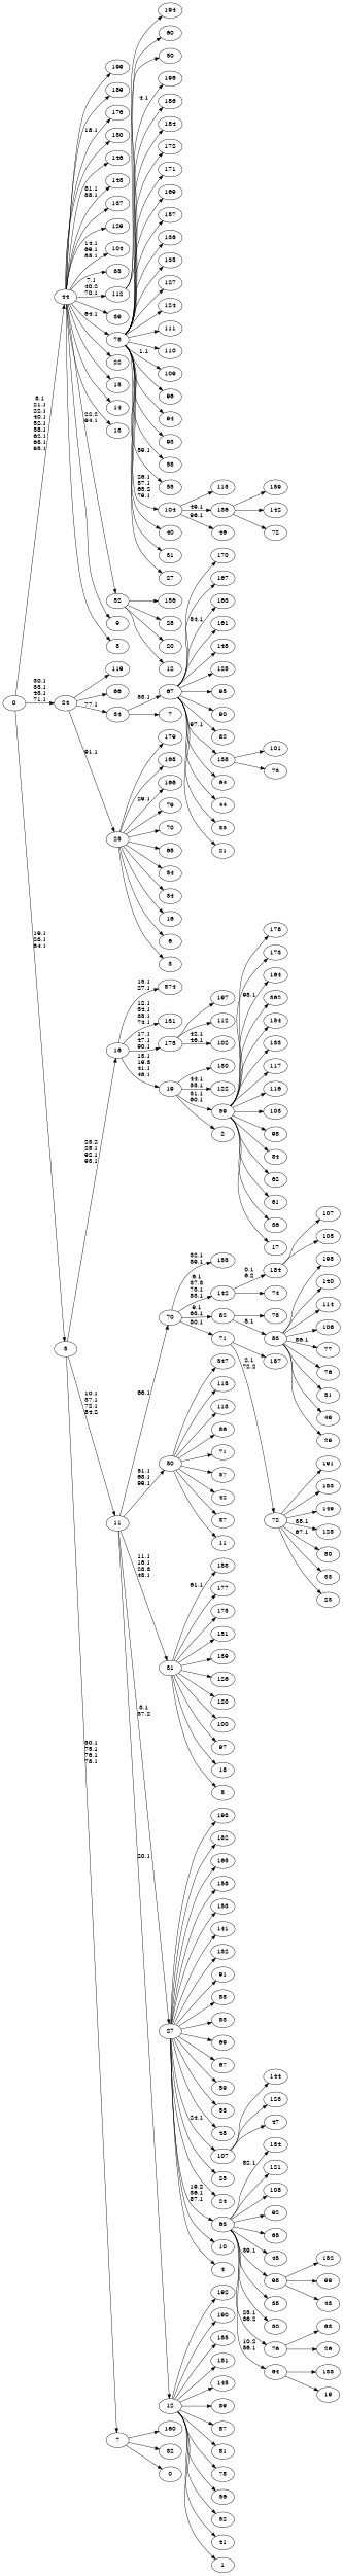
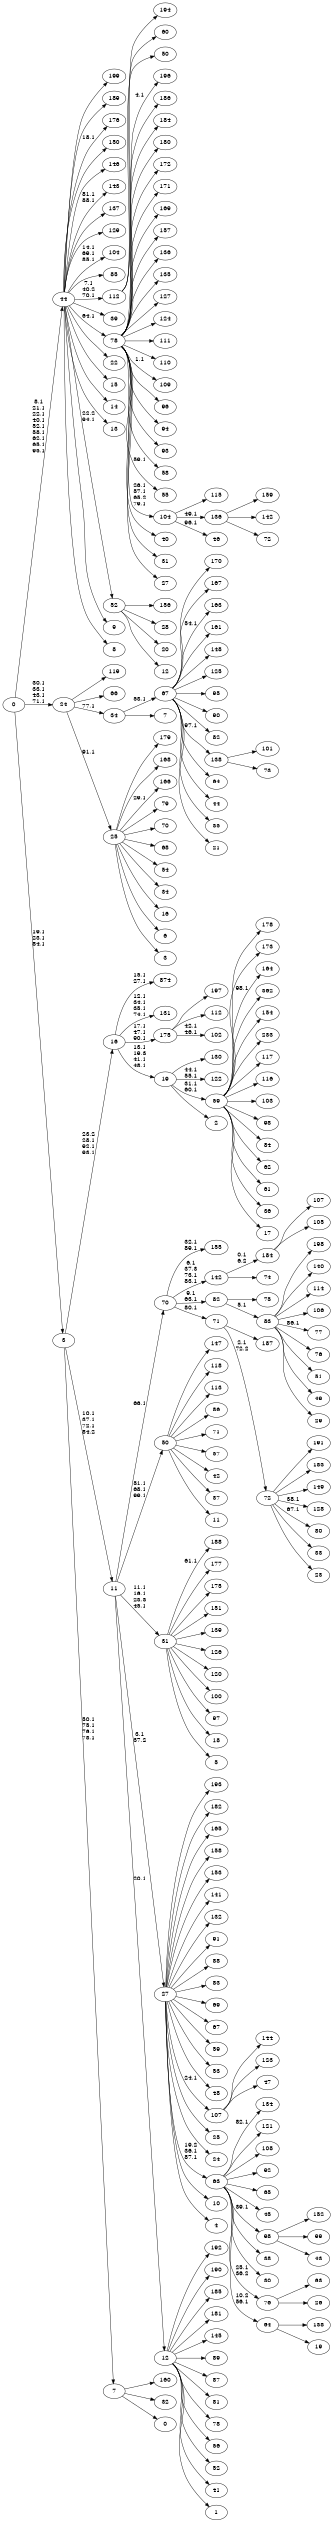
  digraph {
    rankdir=LR
    n1 [label=199]
    n2 [label=198]
    n3 [label=197]
    n4 [label=196]
    n5 [label=194]
    n6 [label=193]
    n7 [label=192]
    n8 [label=191]
    n9 [label=190]
    n10 [label=189]
    n11 [label=188]
    n12 [label=187]
    n13 [label=186]
    n14 [label=185]
    n15 [label=184]
    n16 [label=183]
    n17 [label=182]
    n18 [label=181]
+   n19 [label=180]
    n20 [label=179]
    n21 [label=178]
    n22 [label=177]
    n23 [label=176]
    n24 [label=175]
    n25 [label=874]
    n26 [label=173]
    n27 [label=172]
    n28 [label=171]
    n29 [label=170]
    n30 [label=169]
    n31 [label=168]
    n32 [label=167]
    n33 [label=166]
    n34 [label=165]
    n35 [label=164]
    n36 [label=163]
    n37 [label=362]
    n38 [label=161]
    n39 [label=160]
    n40 [label=159]
    n41 [label=158]
    n42 [label=157]
    n43 [label=156]
    n44 [label=155]
    n45 [label=154]
    n46 [label=153]
    n47 [label=152]
    n48 [label=151]
    n49 [label=150]
    n50 [label=149]
    n51 [label=148]
-   n52 [label=547]
+   n52 [label=147]
    n53 [label=146]
    n54 [label=145]
    n55 [label=144]
    n56 [label=143]
    n57 [label=142]
    n58 [label=141]
    n59 [label=140]
    n60 [label=139]
    n61 [label=138]
    n62 [label=137]
    n63 [label=136]
    n64 [label=135]
    n65 [label=134]
-   n66 [label=133]
+   n66 [label=233]
    n67 [label=132]
    n68 [label=131]
    n69 [label=130]
    n70 [label=129]
    n71 [label=128]
    n72 [label=127]
    n73 [label=126]
    n74 [label=125]
    n75 [label=124]
    n76 [label=123]
    n77 [label=122]
    n78 [label=121]
    n79 [label=120]
    n80 [label=119]
    n81 [label=118]
    n82 [label=117]
    n83 [label=116]
    n84 [label=115]
    n85 [label=114]
    n86 [label=113]
    n87 [label=112]
    n88 [label=111]
    n89 [label=110]
    n90 [label=109]
    n91 [label=108]
    n92 [label=107]
    n93 [label=106]
    n94 [label=105]
    184
    n96 [label=104]
    n97 [label=103]
    n98 [label=102]
    175
    n100 [label=101]
    n101 [label=100]
    n102 [label=99]
    n103 [label=98]
    n104 [label=97]
    n105 [label=96]
    n106 [label=95]
    n107 [label=94]
    n108 [label=93]
    n109 [label=92]
    n110 [label=91]
    n111 [label=90]
    n112 [label=89]
    n113 [label=88]
    n114 [label=87]
    n115 [label=86]
    n116 [label=85]
    n117 [label=84]
    n118 [label=83]
    n119 [label=82]
    n120 [label=81]
    n121 [label=80]
    n122 [label=79]
    n123 [label=78]
    n124 [label=77]
    n125 [label=76]
    n126 [label=75]
    n127 [label=74]
    142
    n129 [label=73]
    138
    n131 [label=72]
    136
    n133 [label=71]
    n134 [label=70]
    n135 [label=69]
    n136 [label=68]
    n137 [label=67]
    n138 [label=66]
    n139 [label=65]
    n140 [label=64]
    n141 [label=63]
    n142 [label=62]
    n143 [label=61]
    n144 [label=60]
    n145 [label=59]
    n146 [label=58]
    n147 [label=57]
    n148 [label=56]
    n149 [label=55]
    n150 [label=54]
    n151 [label=53]
    n152 [label=52]
    n153 [label=51]
    n154 [label=50]
    112
    n156 [label=49]
    n157 [label=48]
    n158 [label=47]
    107
    n160 [label=46]
    104
    n162 [label=45]
    n163 [label=44]
    n164 [label=43]
    98
    n166 [label=42]
    n167 [label=41]
    n168 [label=40]
    n169 [label=39]
    n170 [label=38]
    n171 [label=37]
    n172 [label=36]
    n173 [label=35]
    n174 [label=34]
    n175 [label=33]
    n176 [label=32]
    n177 [label=31]
    n178 [label=30]
    n179 [label=29]
    83
    82
    n182 [label=28]
    n183 [label=27]
    78
    n185 [label=26]
    76
    n187 [label=25]
    n188 [label=24]
    n189 [label=23]
    72
    71
    70
    n193 [label=22]
    n194 [label=21]
    67
    n196 [label=20]
    n197 [label=19]
    64
    63
    n200 [label=18]
    n201 [label=17]
    59
    n203 [label=16]
    n204 [label=15]
    n205 [label=14]
    n206 [label=13]
    n207 [label=12]
    52
    n209 [label=11]
    50
    n211 [label=10]
    n212 [label=9]
    n213 [label=8]
    44
    n215 [label=7]
    34
    n217 [label=6]
    n218 [label=5]
    31
    n220 [label=4]
    27
    n222 [label=3]
    25
    24
    n225 [label=2]
    19
    16
    n228 [label=1]
    12
    11
    n231 [label=0]
    7
    3
    0
    184 -> n92
    184 -> n94
    175 -> n3
    175 -> n87
    175 -> n98 [label="42,1\n46,1"]
    142 -> 184 [label="0,1\n6,2"]
    142 -> n127
    138 -> n100
    138 -> n129
    136 -> n40
    136 -> n57
    136 -> n131
    112 -> n5
    112 -> n144
    112 -> n154
    107 -> n55
    107 -> n76
    107 -> n158
    104 -> n84
    104 -> 136 [label="49,1"]
    104 -> n160 [label="96,1"]
    98 -> n47
    98 -> n102
    98 -> n164
    83 -> n2
    83 -> n59
    83 -> n85
    83 -> n93
    83 -> n124 [label="86,1"]
    83 -> n125
    83 -> n153
    83 -> n156
    83 -> n179
    82 -> n126
    82 -> 83 [label="5,1"]
    78 -> n4 [label="4,1"]
    78 -> n13
    78 -> n15
+   78 -> n19
    78 -> n27
    78 -> n28
    78 -> n30
    78 -> n42
    78 -> n63
    78 -> n64
    78 -> n72
    78 -> n75
    78 -> n88
    78 -> n89
    78 -> n90 [label="1,1"]
    78 -> n105
    78 -> n107
    78 -> n108
    78 -> n146
    78 -> n149 [label="59,1"]
    78 -> 104 [label="26,1\n57,1\n65,2\n79,1"]
    78 -> n168
    78 -> n177
    78 -> n183
    76 -> n141
    76 -> n185
    72 -> n8
    72 -> n16
    72 -> n50
    72 -> n71 [label="38,1"]
    72 -> n121 [label="67,1"]
    72 -> n175
    72 -> n189
    71 -> n12
    71 -> 72 [label="2,1\n72,2"]
    70 -> n44 [label="32,1\n89,1"]
    70 -> 142 [label="6,1\n37,3\n73,1\n83,1"]
    70 -> 82 [label="9,1\n63,1"]
    70 -> 71 [label="80,1"]
    67 -> n29
    67 -> n32
    67 -> n36 [label="54,1"]
    67 -> n38
    67 -> n51
    67 -> n74
    67 -> n106
    67 -> n111
    67 -> n119
    67 -> 138 [label="97,1"]
    67 -> n140
    67 -> n163
    67 -> n173
    67 -> n194
    64 -> n61
    64 -> n197
    63 -> n65 [label="82,1"]
    63 -> n78
    63 -> n91
    63 -> n109
    63 -> n139
    63 -> n162
    63 -> 98 [label="39,1"]
    63 -> n170
    63 -> n178
    63 -> 76 [label="25,1\n36,2"]
    63 -> 64 [label="10,2\n56,1"]
    59 -> n21
    59 -> n26
    59 -> n35 [label="98,1"]
    59 -> n37
    59 -> n45
    59 -> n66
    59 -> n82
    59 -> n83
    59 -> n97
    59 -> n103
    59 -> n117
    59 -> n142
    59 -> n143
    59 -> n172
    59 -> n201
    52 -> n43
    52 -> n182
    52 -> n196
    52 -> n207
    50 -> n52
    50 -> n81
    50 -> n86
    50 -> n115
    50 -> n133
    50 -> n147
    50 -> n166
    50 -> n171
    50 -> n209
    44 -> n1
    44 -> n10
    44 -> n23 [label="18,1"]
    44 -> n49
    44 -> n53
    44 -> n56 [label="81,1\n88,1"]
    44 -> n62
    44 -> n70
    44 -> n96 [label="14,1\n69,1\n85,1"]
    44 -> n116
    44 -> 112 [label="7,1\n40,2\n70,1"]
    44 -> n169
    44 -> 78 [label="64,1"]
    44 -> n193
    44 -> n204
    44 -> n205
    44 -> n206
    44 -> 52 [label="22,2\n94,1"]
    44 -> n212
    44 -> n213
    34 -> 67 [label="53,1"]
    34 -> n215
    31 -> n11 [label="61,1"]
    31 -> n22
    31 -> n24
    31 -> n48
    31 -> n60
    31 -> n73
    31 -> n79
    31 -> n101
    31 -> n104
    31 -> n200
    31 -> n218
    27 -> n6
    27 -> n17
    27 -> n34
    27 -> n41
    27 -> n46
    27 -> n58
    27 -> n67
    27 -> n110
    27 -> n113
    27 -> n118
    27 -> n135
    27 -> n137
    27 -> n145
    27 -> n151
    27 -> n157
    27 -> 107 [label="24,1"]
    27 -> n187
    27 -> n188
    27 -> 63 [label="19,2\n36,1\n87,1"]
    27 -> n211
    27 -> n220
    25 -> n20
    25 -> n31
    25 -> n33 [label="29,1"]
    25 -> n122
    25 -> n134
    25 -> n136
    25 -> n150
    25 -> n174
    25 -> n203
    25 -> n217
    25 -> n222
    24 -> n80
    24 -> n138
    24 -> 34 [label="77,1"]
    24 -> 25 [label="91,1"]
    19 -> n69
    19 -> n77 [label="44,1\n55,1"]
    19 -> 59 [label="31,1\n60,1"]
    19 -> n225
    16 -> n25 [label="15,1\n27,1"]
    16 -> n68 [label="12,1\n34,1\n35,1\n74,1"]
    16 -> 175 [label="17,1\n47,1\n90,1"]
    16 -> 19 [label="13,1\n19,3\n41,1\n48,1"]
    12 -> n7
    12 -> n9
    12 -> n14
    12 -> n18
    12 -> n54
    12 -> n112
    12 -> n114
    12 -> n120
    12 -> n123
    12 -> n148
    12 -> n152
    12 -> n167
    12 -> n228
    11 -> 70 [label="66,1"]
    11 -> 50 [label="51,1\n68,1\n99,1"]
    11 -> 31 [label="11,1\n16,1\n23,3\n45,1"]
    11 -> 27 [label="3,1\n37,2"]
    11 -> 12 [label="20,1"]
    7 -> n39
    7 -> n176
    7 -> n231
    3 -> 16 [label="23,2\n28,1\n92,1\n93,1"]
    3 -> 11 [label="10,1\n37,1\n72,1\n84,2"]
    3 -> 7 [label="50,1\n75,1\n76,1\n78,1"]
    0 -> 44 [label="8,1\n21,1\n22,1\n40,1\n52,1\n58,1\n62,1\n65,1\n95,1"]
    0 -> 24 [label="30,1\n33,1\n43,1\n71,1"]
    0 -> 3 [label="19,1\n23,1\n84,1"]
  }
